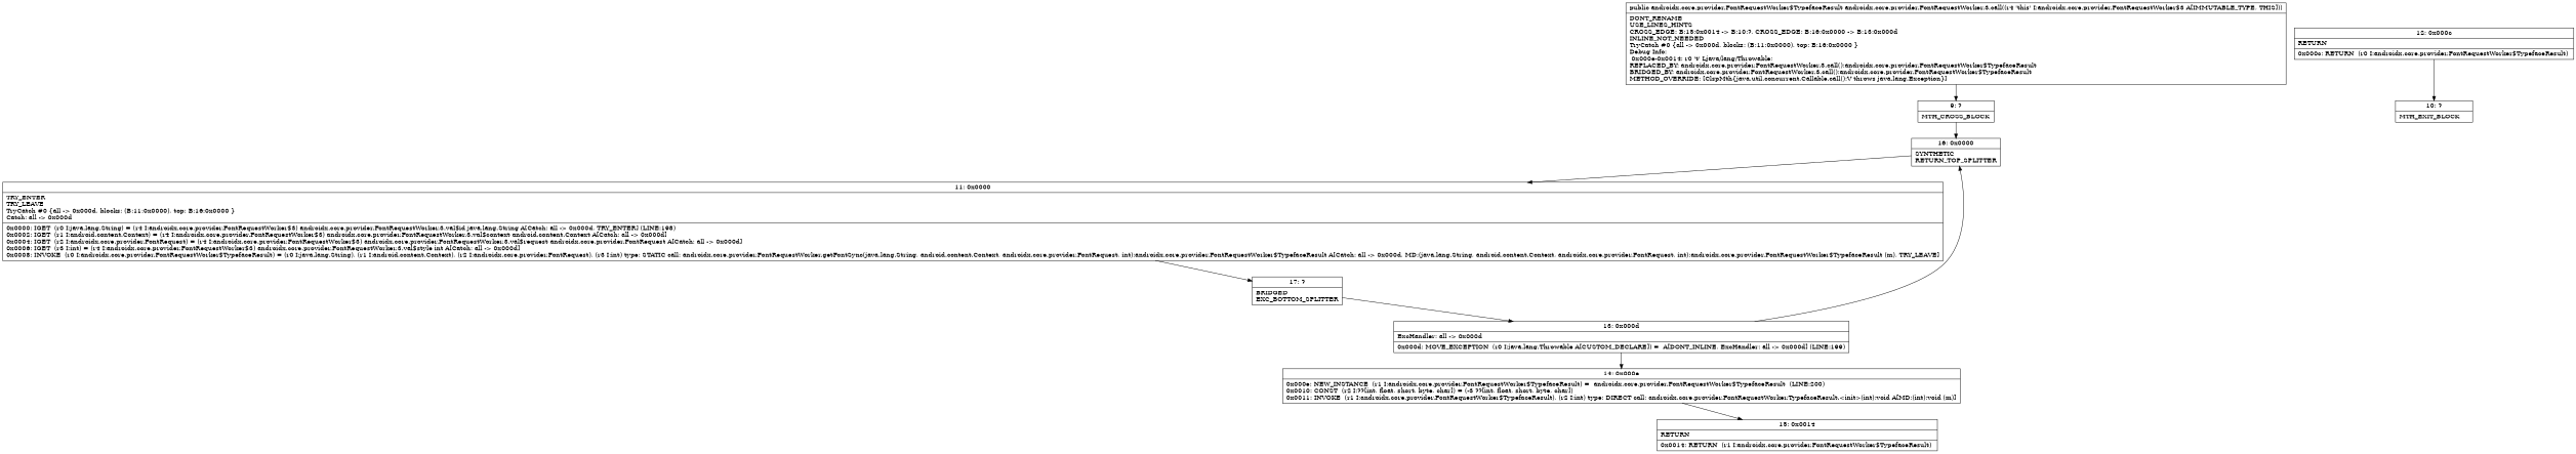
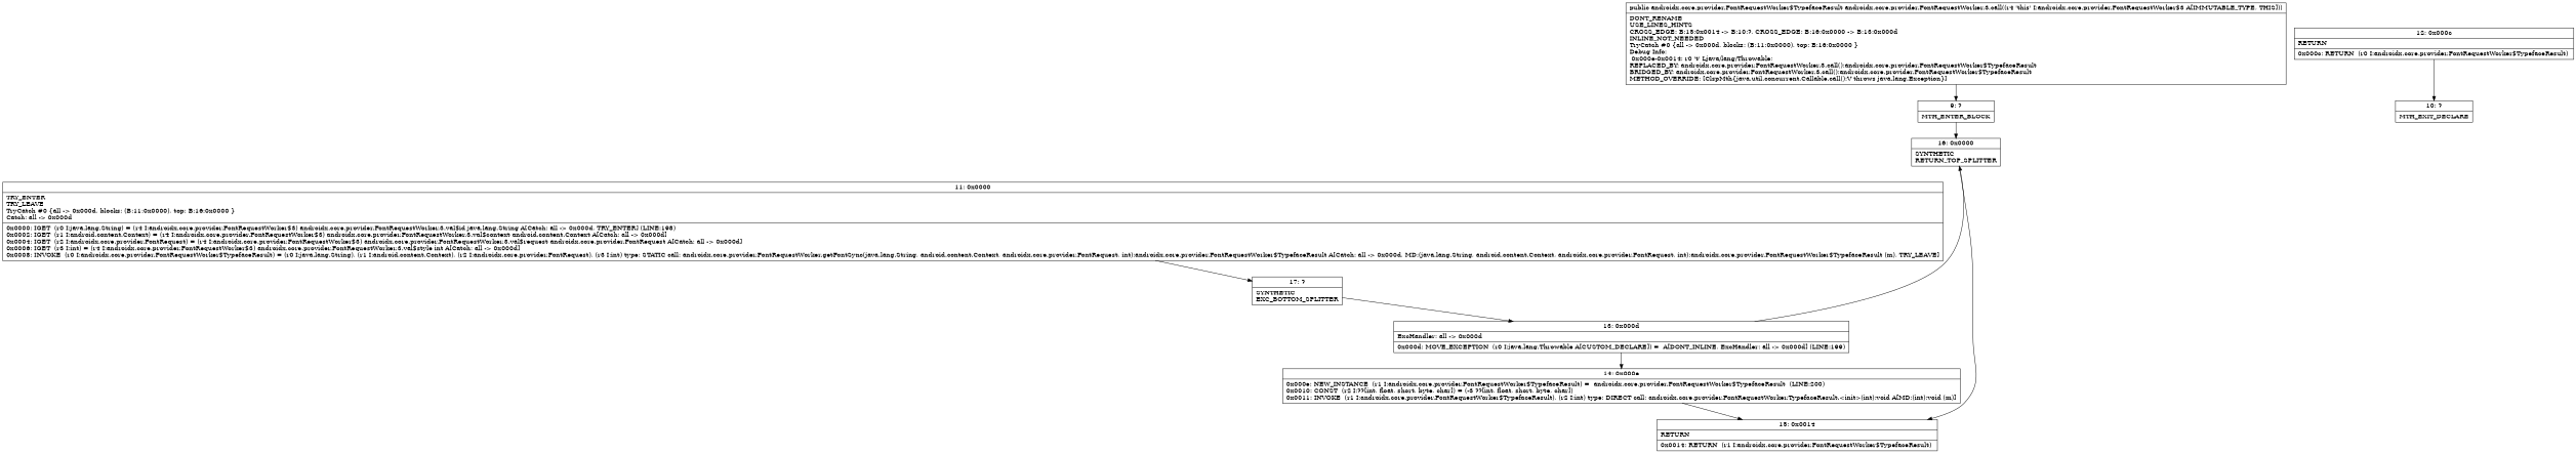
  digraph {
    node [shape=record]
-   n1 [label="{9\:\ ?|MTH_CROSS_BLOCK\l}"]
+   n1 [label="{9\:\ ?|MTH_ENTER_BLOCK\l}"]
    n2 [label="{16\:\ 0x0000|SYNTHETIC\lRETURN_TOP_SPLITTER\l}"]
    n3 [label="{11\:\ 0x0000|TRY_ENTER\lTRY_LEAVE\lTryCatch #0 \{all \-\> 0x000d, blocks: (B:11:0x0000), top: B:16:0x0000 \}\lCatch: all \-\> 0x000d\l|0x0000: IGET  (r0 I:java.lang.String) = (r4 I:androidx.core.provider.FontRequestWorker$3) androidx.core.provider.FontRequestWorker.3.val$id java.lang.String A[Catch: all \-\> 0x000d, TRY_ENTER] (LINE:198)\l0x0002: IGET  (r1 I:android.content.Context) = (r4 I:androidx.core.provider.FontRequestWorker$3) androidx.core.provider.FontRequestWorker.3.val$context android.content.Context A[Catch: all \-\> 0x000d]\l0x0004: IGET  (r2 I:androidx.core.provider.FontRequest) = (r4 I:androidx.core.provider.FontRequestWorker$3) androidx.core.provider.FontRequestWorker.3.val$request androidx.core.provider.FontRequest A[Catch: all \-\> 0x000d]\l0x0006: IGET  (r3 I:int) = (r4 I:androidx.core.provider.FontRequestWorker$3) androidx.core.provider.FontRequestWorker.3.val$style int A[Catch: all \-\> 0x000d]\l0x0008: INVOKE  (r0 I:androidx.core.provider.FontRequestWorker$TypefaceResult) = (r0 I:java.lang.String), (r1 I:android.content.Context), (r2 I:androidx.core.provider.FontRequest), (r3 I:int) type: STATIC call: androidx.core.provider.FontRequestWorker.getFontSync(java.lang.String, android.content.Context, androidx.core.provider.FontRequest, int):androidx.core.provider.FontRequestWorker$TypefaceResult A[Catch: all \-\> 0x000d, MD:(java.lang.String, android.content.Context, androidx.core.provider.FontRequest, int):androidx.core.provider.FontRequestWorker$TypefaceResult (m), TRY_LEAVE]\l}"]
-   n4 [label="{17\:\ ?|BRIDGED\lEXC_BOTTOM_SPLITTER\l}"]
+   n4 [label="{17\:\ ?|SYNTHETIC\lEXC_BOTTOM_SPLITTER\l}"]
    n5 [label="{13\:\ 0x000d|ExcHandler: all \-\> 0x000d\l|0x000d: MOVE_EXCEPTION  (r0 I:java.lang.Throwable A[CUSTOM_DECLARE]) =  A[DONT_INLINE, ExcHandler: all \-\> 0x000d] (LINE:199)\l}"]
    n6 [label="{14\:\ 0x000e|0x000e: NEW_INSTANCE  (r1 I:androidx.core.provider.FontRequestWorker$TypefaceResult) =  androidx.core.provider.FontRequestWorker$TypefaceResult  (LINE:200)\l0x0010: CONST  (r2 I:??[int, float, short, byte, char]) = (\-3 ??[int, float, short, byte, char]) \l0x0011: INVOKE  (r1 I:androidx.core.provider.FontRequestWorker$TypefaceResult), (r2 I:int) type: DIRECT call: androidx.core.provider.FontRequestWorker.TypefaceResult.\<init\>(int):void A[MD:(int):void (m)]\l}"]
    n7 [label="{12\:\ 0x000c|RETURN\l|0x000c: RETURN  (r0 I:androidx.core.provider.FontRequestWorker$TypefaceResult) \l}"]
-   n8 [label="{10\:\ ?|MTH_EXIT_BLOCK\l}"]
+   n8 [label="{10\:\ ?|MTH_EXIT_DECLARE\l}"]
    n9 [label="{15\:\ 0x0014|RETURN\l|0x0014: RETURN  (r1 I:androidx.core.provider.FontRequestWorker$TypefaceResult) \l}"]
    n10 [label="{public androidx.core.provider.FontRequestWorker$TypefaceResult androidx.core.provider.FontRequestWorker.3.call((r4 'this' I:androidx.core.provider.FontRequestWorker$3 A[IMMUTABLE_TYPE, THIS]))  | DONT_RENAME\lUSE_LINES_HINTS\lCROSS_EDGE: B:15:0x0014 \-\> B:10:?, CROSS_EDGE: B:16:0x0000 \-\> B:13:0x000d\lINLINE_NOT_NEEDED\lTryCatch #0 \{all \-\> 0x000d, blocks: (B:11:0x0000), top: B:16:0x0000 \}\lDebug Info:\l  0x000e\-0x0014: r0 't' Ljava\/lang\/Throwable;\lREPLACED_BY: androidx.core.provider.FontRequestWorker.3.call():androidx.core.provider.FontRequestWorker$TypefaceResult\lBRIDGED_BY: androidx.core.provider.FontRequestWorker.3.call():androidx.core.provider.FontRequestWorker$TypefaceResult\lMETHOD_OVERRIDE: [ClspMth\{java.util.concurrent.Callable.call():V throws java.lang.Exception\}]\l}"]
    n1 -> n2
-   n2 -> n3
+   n2 -> n9
    n3 -> n4
    n4 -> n5
    n5 -> n2
    n5 -> n6
    n6 -> n9
    n7 -> n8
    n10 -> n1
  }
